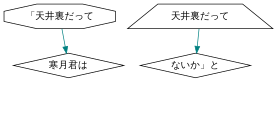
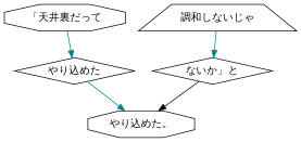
  digraph {
    node [shape=octagon]
    edge [color=teal]
    n1 [label="「天井裏だって"]
-   n2 [label="寒月君は" shape=diamond]
-   n3 [label="天井裏だって" shape=trapezium]
+   n2 [label="やり込めた" shape=diamond]
+   n3 [label="調和しないじゃ" shape=trapezium]
    n4 [label="ないか」と" shape=diamond]
+   n5 [label="やり込めた。"]
    n1 -> n2
+   n2 -> n5
    n3 -> n4
+   n4 -> n5 [color=black]
  }
